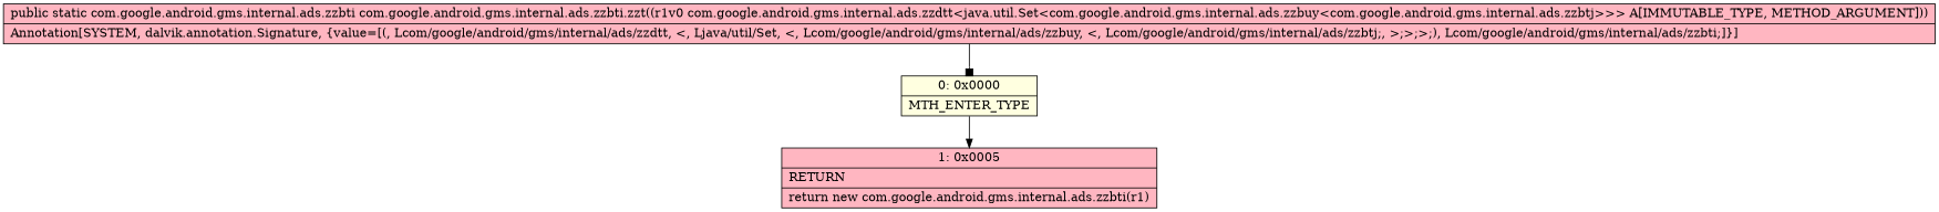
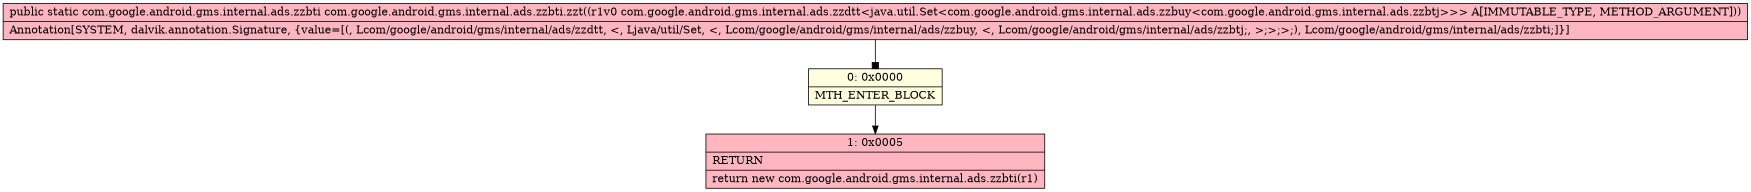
  digraph {
    node [shape=record style=filled fillcolor=lightpink]
-   n1 [label="{0\:\ 0x0000|MTH_ENTER_TYPE\l}" fillcolor=lightyellow]
+   n1 [label="{0\:\ 0x0000|MTH_ENTER_BLOCK\l}" fillcolor=lightyellow]
    n2 [label="{1\:\ 0x0005|RETURN\l|return new com.google.android.gms.internal.ads.zzbti(r1)\l}"]
    n3 [label="{public static com.google.android.gms.internal.ads.zzbti com.google.android.gms.internal.ads.zzbti.zzt((r1v0 com.google.android.gms.internal.ads.zzdtt\<java.util.Set\<com.google.android.gms.internal.ads.zzbuy\<com.google.android.gms.internal.ads.zzbtj\>\>\> A[IMMUTABLE_TYPE, METHOD_ARGUMENT]))  | Annotation[SYSTEM, dalvik.annotation.Signature, \{value=[(, Lcom\/google\/android\/gms\/internal\/ads\/zzdtt, \<, Ljava\/util\/Set, \<, Lcom\/google\/android\/gms\/internal\/ads\/zzbuy, \<, Lcom\/google\/android\/gms\/internal\/ads\/zzbtj;, \>;\>;\>;), Lcom\/google\/android\/gms\/internal\/ads\/zzbti;]\}]\l}"]
    n1 -> n2 [arrowhead=normal]
    n3 -> n1 [arrowhead=box]
  }
